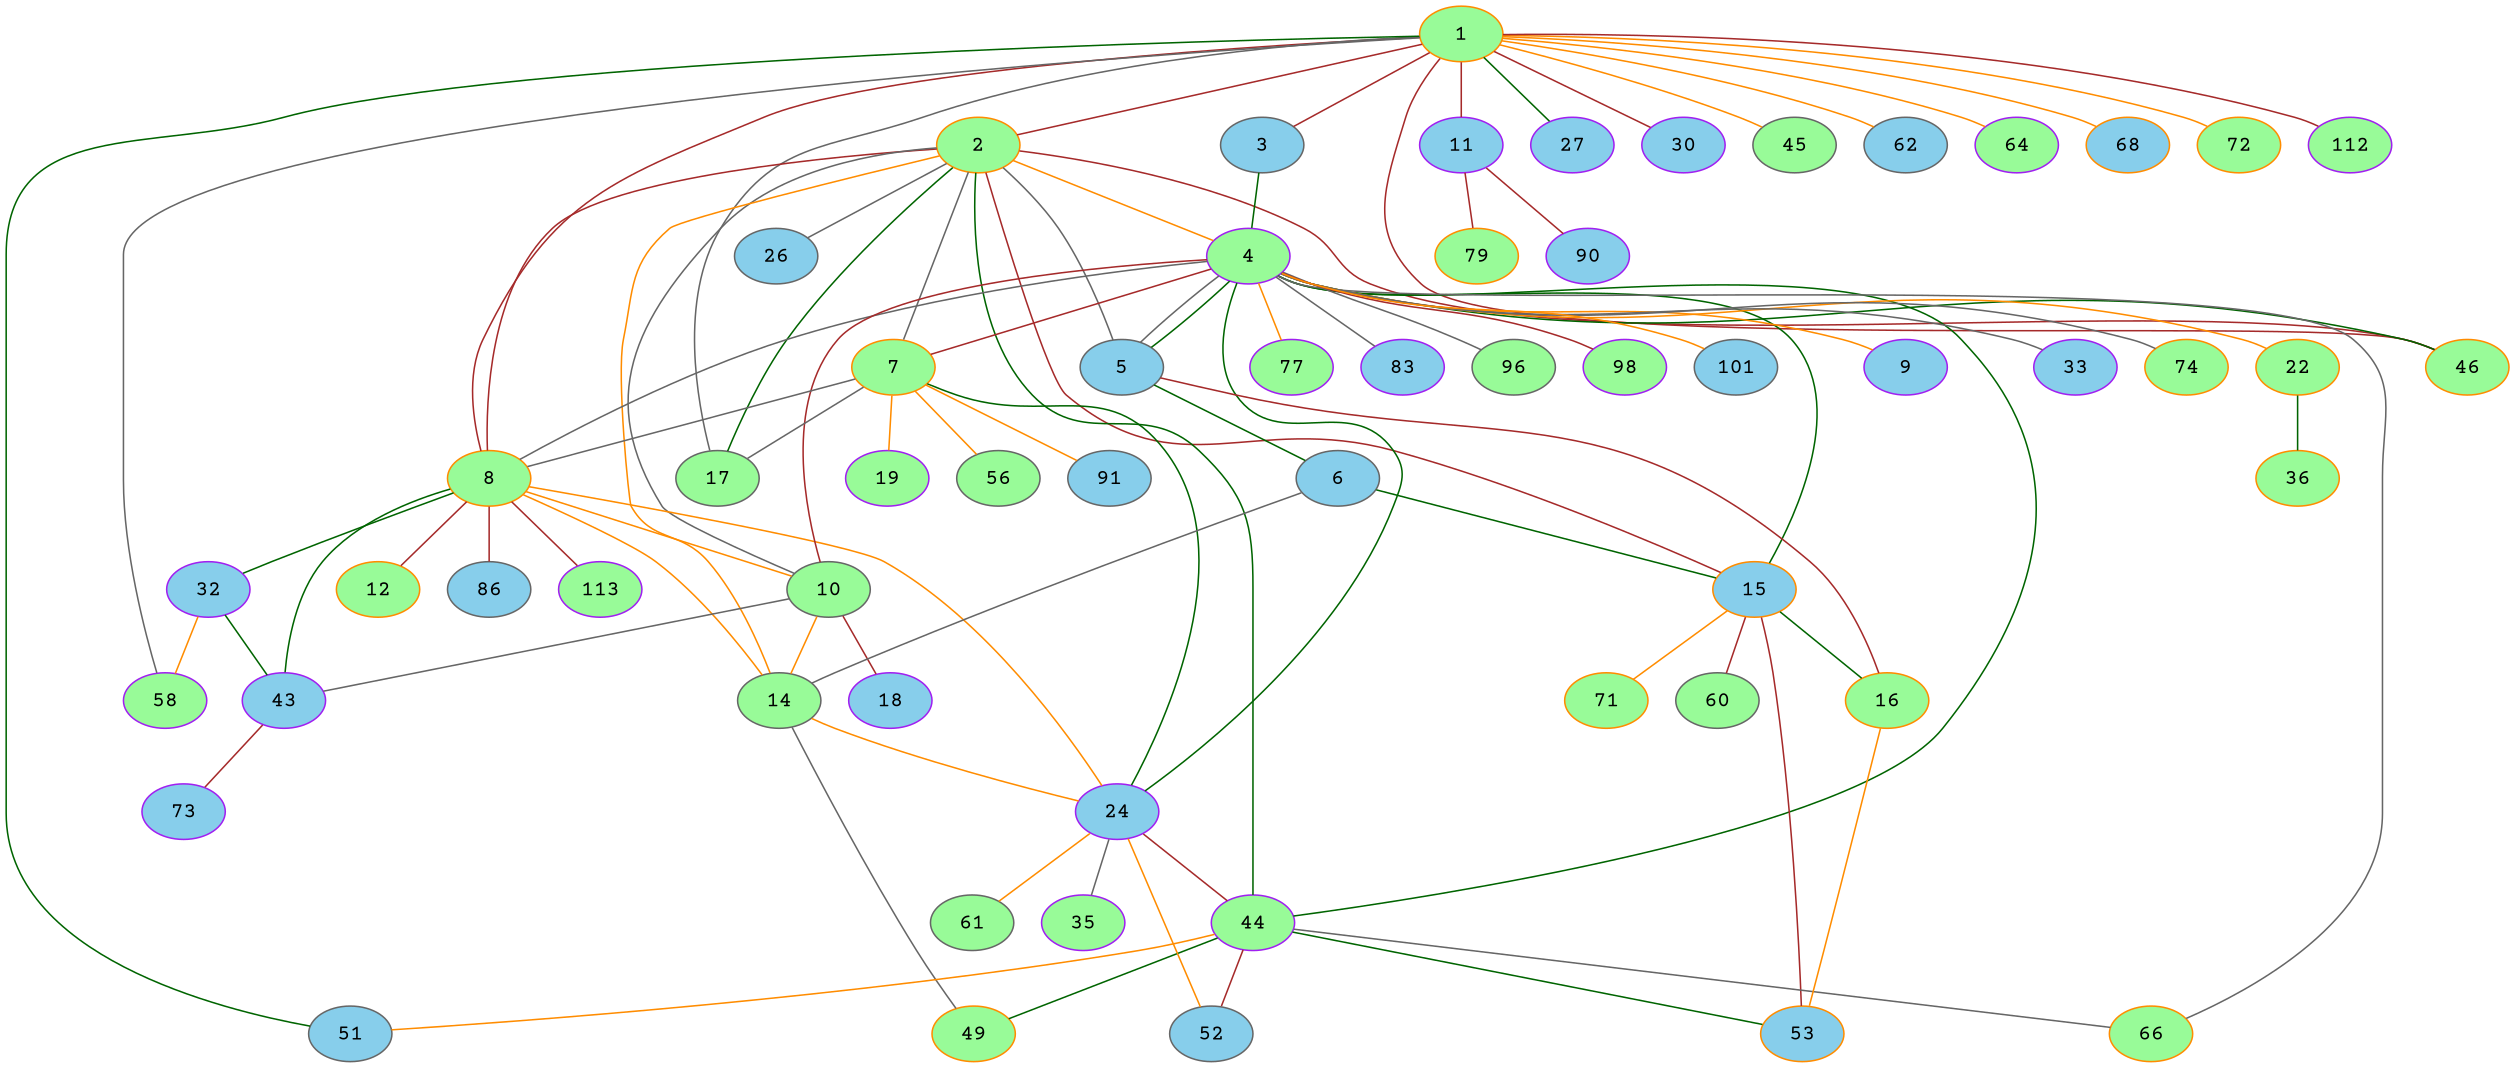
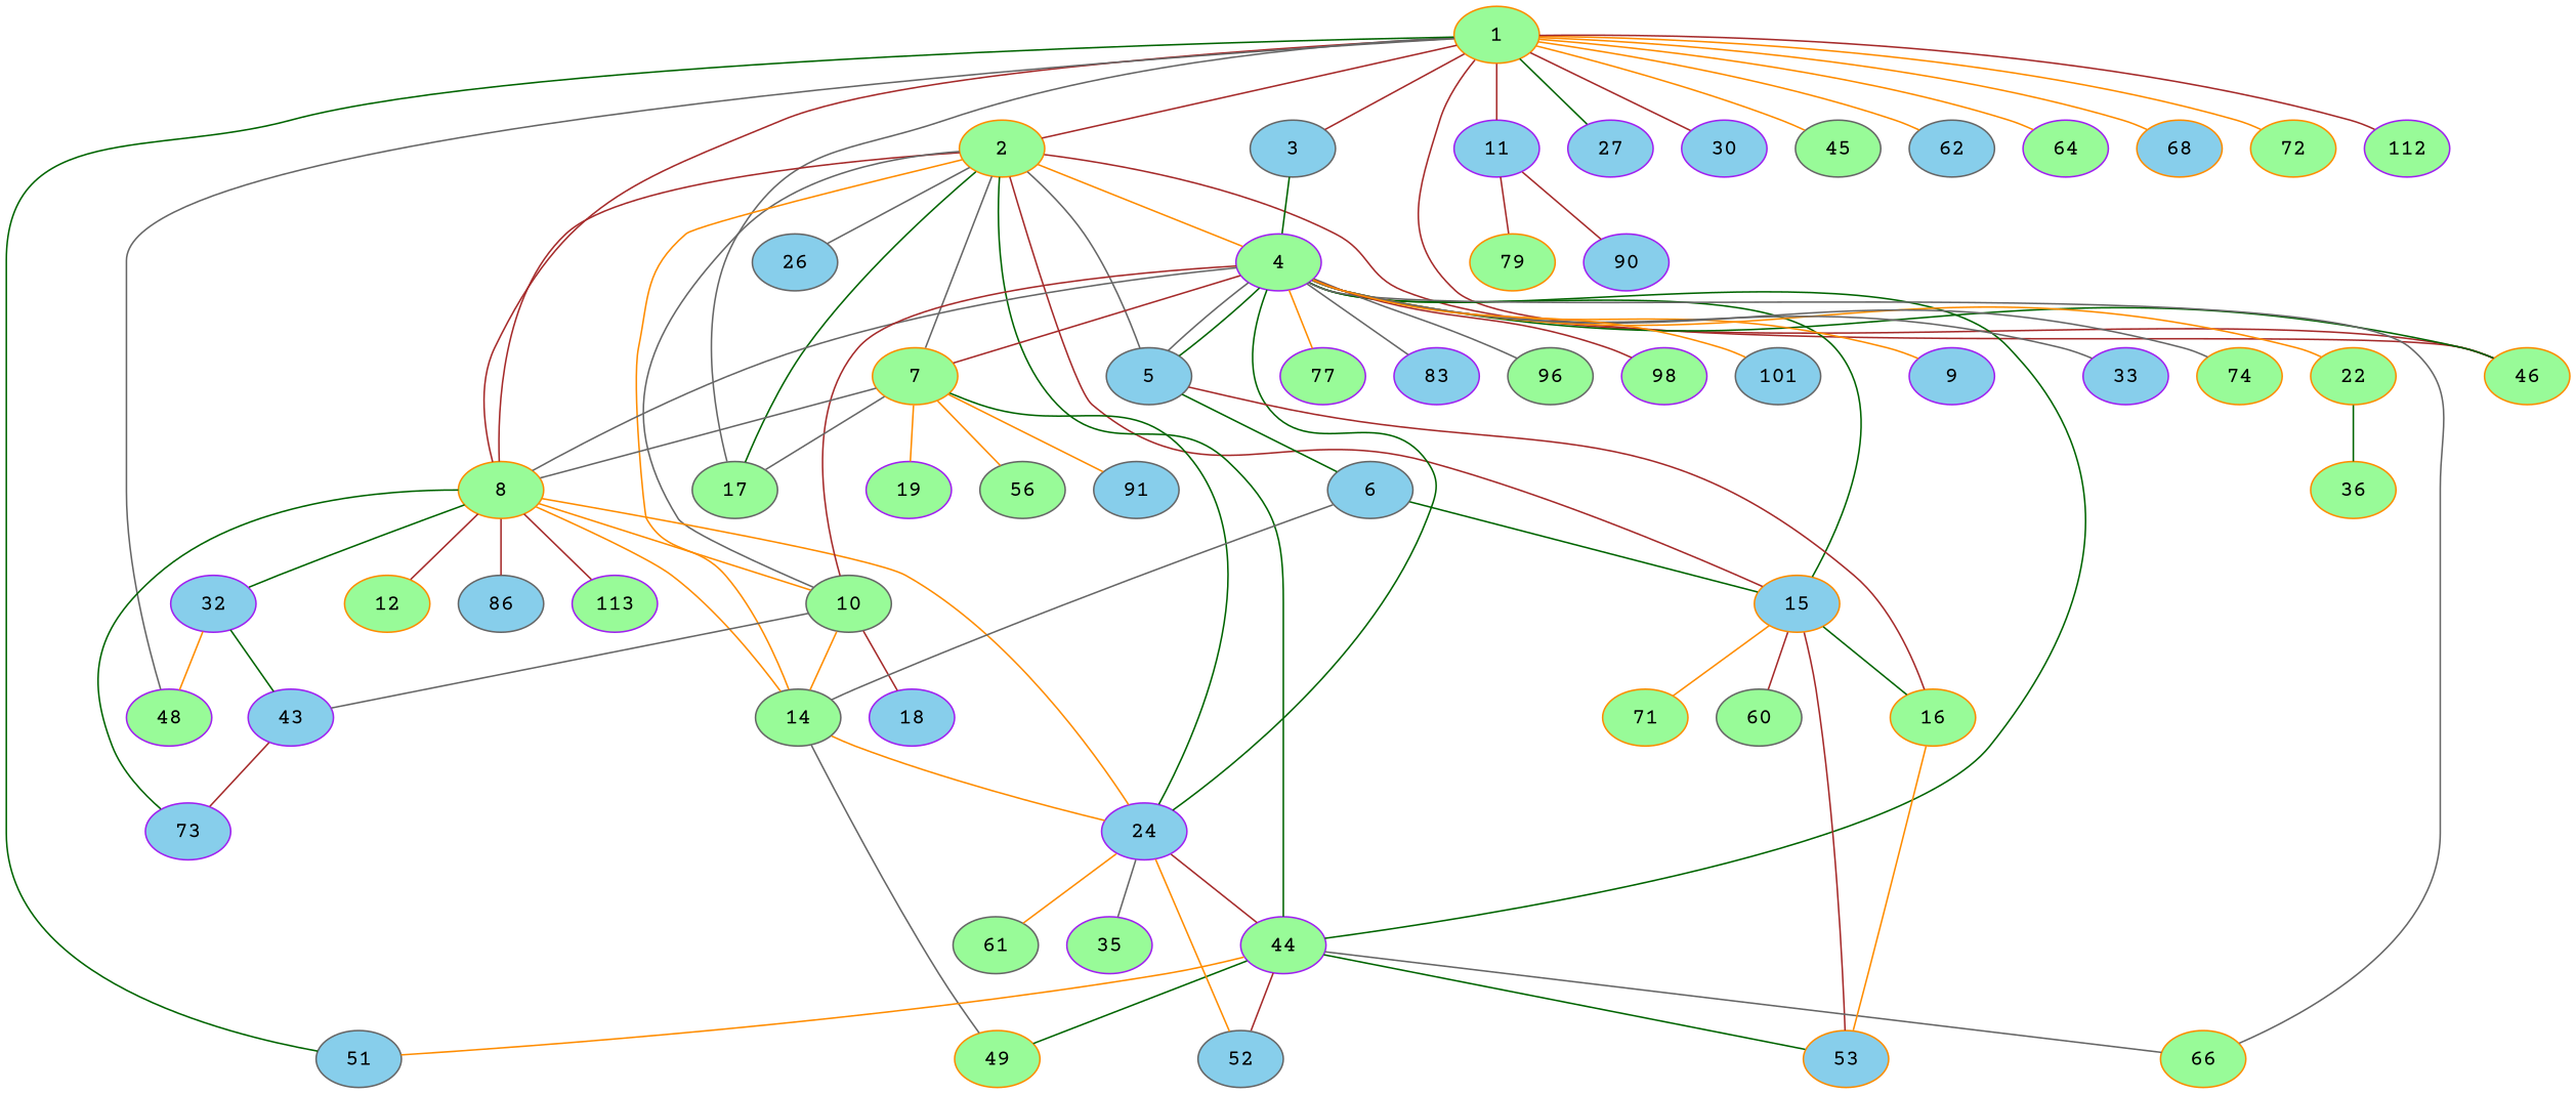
  graph {
    fontname="Courier Prime"
    node [color=purple fillcolor=palegreen fontname="Courier Prime" style=filled]
    edge [color=brown fontname="Courier Prime"]
    1 [color=darkorange super="+13+57+29"]
    2 [color=darkorange super="+116+63+34+20+31"]
    3 [color=gray40 fillcolor=skyblue]
    8 [color=darkorange super="+67+82+50+54+28"]
    11 [fillcolor=skyblue super="+95"]
    17 [color=gray40 super="+103"]
    27 [fillcolor=skyblue]
    30 [fillcolor=skyblue]
    45 [color=gray40]
    46 [color=darkorange super="+76"]
    51 [color=gray40 fillcolor=skyblue]
-   58
+   58 [label=48]
    62 [color=gray40 fillcolor=skyblue]
    64
    68 [color=darkorange fillcolor=skyblue]
    72 [color=darkorange]
    112
    4
    5 [color=gray40 fillcolor=skyblue]
    7 [color=darkorange super="+25"]
    10 [color=gray40 super="+69+80+21"]
    14 [color=gray40 super="+38+105+106+65"]
    15 [color=darkorange fillcolor=skyblue super="+81+47+39"]
    26 [color=gray40 fillcolor=skyblue]
    44 [super="+48+93"]
    24 [fillcolor=skyblue super="+42+40"]
    12 [color=darkorange]
    32 [fillcolor=skyblue]
    43 [fillcolor=skyblue super="+59"]
    86 [color=gray40 fillcolor=skyblue]
    113
    79 [color=darkorange]
    90 [fillcolor=skyblue]
    9 [fillcolor=skyblue]
    22 [color=darkorange]
    33 [fillcolor=skyblue]
    66 [color=darkorange]
    74 [color=darkorange]
    77
    83 [fillcolor=skyblue]
    96 [color=gray40]
    98 [super="+115"]
    101 [color=gray40 fillcolor=skyblue super="+107"]
    6 [color=gray40 fillcolor=skyblue]
    16 [color=darkorange]
    19
    56 [color=gray40]
    91 [color=gray40 fillcolor=skyblue super="+92"]
    18 [fillcolor=skyblue]
    49 [color=darkorange]
    53 [color=darkorange fillcolor=skyblue super="+84+114+100"]
    60 [color=gray40]
    71 [color=darkorange super="+75"]
    52 [color=gray40 fillcolor=skyblue]
    36 [color=darkorange]
    35
    61 [color=gray40 super="+70"]
    73 [fillcolor=skyblue super="+109"]
    1 -- 2
    1 -- 3
    1 -- 8
    1 -- 11 [weight=2]
    1 -- 17 [color=gray40]
    1 -- 27 [color=darkgreen]
    1 -- 30
    1 -- 45 [color=darkorange]
    1 -- 46
    1 -- 51 [color=darkgreen]
    1 -- 58 [color=gray40]
    1 -- 62 [color=darkorange]
    1 -- 64 [color=darkorange]
    1 -- 68 [color=darkorange]
    1 -- 72 [color=darkorange]
    1 -- 112
    2 -- 8 [weight=2]
    2 -- 17 [color=darkgreen]
    2 -- 46
    2 -- 4 [color=darkorange weight=2]
    2 -- 5 [color=gray40]
    2 -- 7 [color=gray40]
    2 -- 10 [color=gray40]
    2 -- 14 [color=darkorange]
    2 -- 15
    2 -- 26 [color=gray40]
    2 -- 44 [color=darkgreen weight=2]
    3 -- 4 [color=darkgreen]
    8 -- 10 [color=darkorange]
    8 -- 14 [color=darkorange weight=2]
    8 -- 24 [color=darkorange]
    8 -- 12
    8 -- 32 [color=darkgreen]
-   8 -- 43 [color=darkgreen]
+   8 -- 73 [color=darkgreen]
    8 -- 86
    8 -- 113
    11 -- 79
    11 -- 90
    4 -- 8 [color=gray40 weight=2]
    4 -- 46 [color=darkgreen]
    4 -- 5 [color=gray40]
    4 -- 5 [color=darkgreen]
    4 -- 7
    4 -- 10
    4 -- 15 [color=darkgreen]
    4 -- 44 [color=darkgreen]
    4 -- 24 [color=darkgreen]
    4 -- 9 [color=darkorange]
    4 -- 22 [color=darkorange]
    4 -- 33 [color=gray40]
    4 -- 66 [color=gray40]
    4 -- 74 [color=gray40]
    4 -- 77 [color=darkorange]
    4 -- 83 [color=gray40]
    4 -- 96 [color=gray40]
    4 -- 98
    4 -- 101 [color=darkorange]
    5 -- 6 [color=darkgreen]
    5 -- 16
    7 -- 8 [color=gray40]
    7 -- 17 [color=gray40]
    7 -- 24 [color=darkgreen]
    7 -- 19 [color=darkorange]
    7 -- 56 [color=darkorange]
    7 -- 91 [color=darkorange]
    10 -- 14 [color=darkorange]
    10 -- 43 [color=gray40]
    10 -- 18
    14 -- 24 [color=darkorange]
    14 -- 49 [color=gray40]
    15 -- 16 [color=darkgreen]
    15 -- 53 [weight=2]
    15 -- 60
    15 -- 71 [color=darkorange]
    44 -- 51 [color=darkorange]
    44 -- 66 [color=gray40]
    44 -- 49 [color=darkgreen]
    44 -- 53 [color=darkgreen]
    44 -- 52
    24 -- 44
    24 -- 52 [color=darkorange]
    24 -- 35 [color=gray40]
    24 -- 61 [color=darkorange]
    32 -- 58 [color=darkorange]
    32 -- 43 [color=darkgreen]
    43 -- 73
    22 -- 36 [color=darkgreen]
    6 -- 14 [color=gray40]
    6 -- 15 [color=darkgreen]
    16 -- 53 [color=darkorange]
  }
